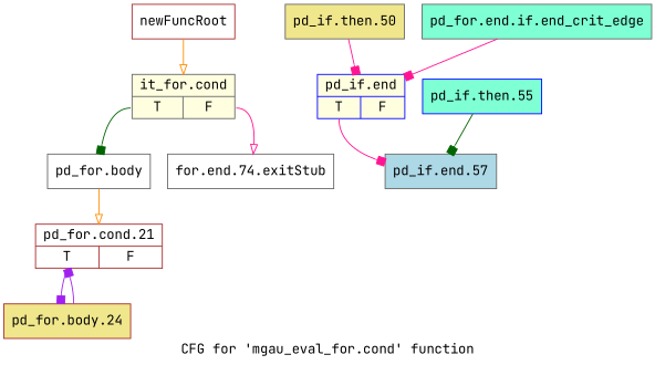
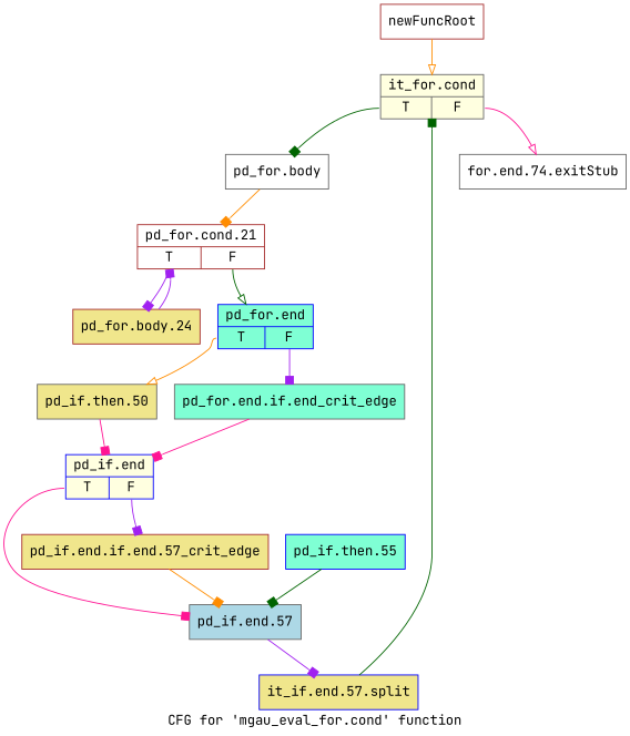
  digraph {
    fontname="JetBrains Mono"
    label="CFG for 'mgau_eval_for.cond' function"
    node [color=gray40 fillcolor=white fontname="JetBrains Mono" shape=record style=filled]
    edge [arrowhead=box color=purple fontname="JetBrains Mono"]
    n1 [color=brown label="{newFuncRoot}"]
    n2 [fillcolor=lightyellow label="{it_for.cond|{<s0>T|<s1>F}}"]
    n3 [label="{for.end.74.exitStub}"]
    n4 [label="{pd_for.body}"]
    n5 [color=brown label="{pd_for.cond.21|{<s0>T|<s1>F}}"]
    n6 [color=brown fillcolor=khaki label="{pd_for.body.24}"]
+   n7 [color=blue fillcolor=aquamarine label="{pd_for.end|{<s0>T|<s1>F}}"]
    n8 [fillcolor=khaki label="{pd_if.then.50}"]
    n9 [fillcolor=aquamarine label="{pd_for.end.if.end_crit_edge}"]
    n10 [color=blue fillcolor=lightyellow label="{pd_if.end|{<s0>T|<s1>F}}"]
+   n11 [color=brown fillcolor=khaki label="{pd_if.end.if.end.57_crit_edge}"]
    n12 [fillcolor=lightblue label="{pd_if.end.57}"]
    n13 [color=blue fillcolor=aquamarine label="{pd_if.then.55}"]
+   n14 [color=blue fillcolor=khaki label="{it_if.end.57.split}"]
    n1 -> n2 [arrowhead=onormal color=darkorange]
    n2 -> n3 [arrowhead=onormal color=deeppink tailport=s1]
    n2 -> n4 [color=darkgreen tailport=s0]
-   n4 -> n5 [arrowhead=onormal color=darkorange]
+   n4 -> n5 [color=darkorange]
    n5 -> n6 [tailport=s0]
+   n5 -> n7 [arrowhead=onormal color=darkgreen tailport=s1]
    n6 -> n5
+   n7 -> n8 [arrowhead=onormal color=darkorange tailport=s0]
+   n7 -> n9 [tailport=s1]
    n8 -> n10 [color=deeppink]
    n9 -> n10 [color=deeppink]
+   n10 -> n11 [tailport=s1]
    n10 -> n12 [color=deeppink tailport=s0]
+   n11 -> n12 [color=darkorange]
+   n12 -> n14
    n13 -> n12 [color=darkgreen]
+   n14 -> n2 [color=darkgreen]
  }
